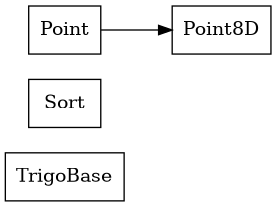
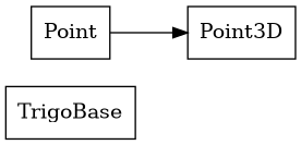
  strict digraph {
    rankdir=LR
    node [shape=record]
    n1 [label=TrigoBase]
-   n2 [label=Sort]
-   n3 [label=Point8D]
+   n3 [label=Point3D]
    n4 [label=Point]
    n4 -> n3
  }
